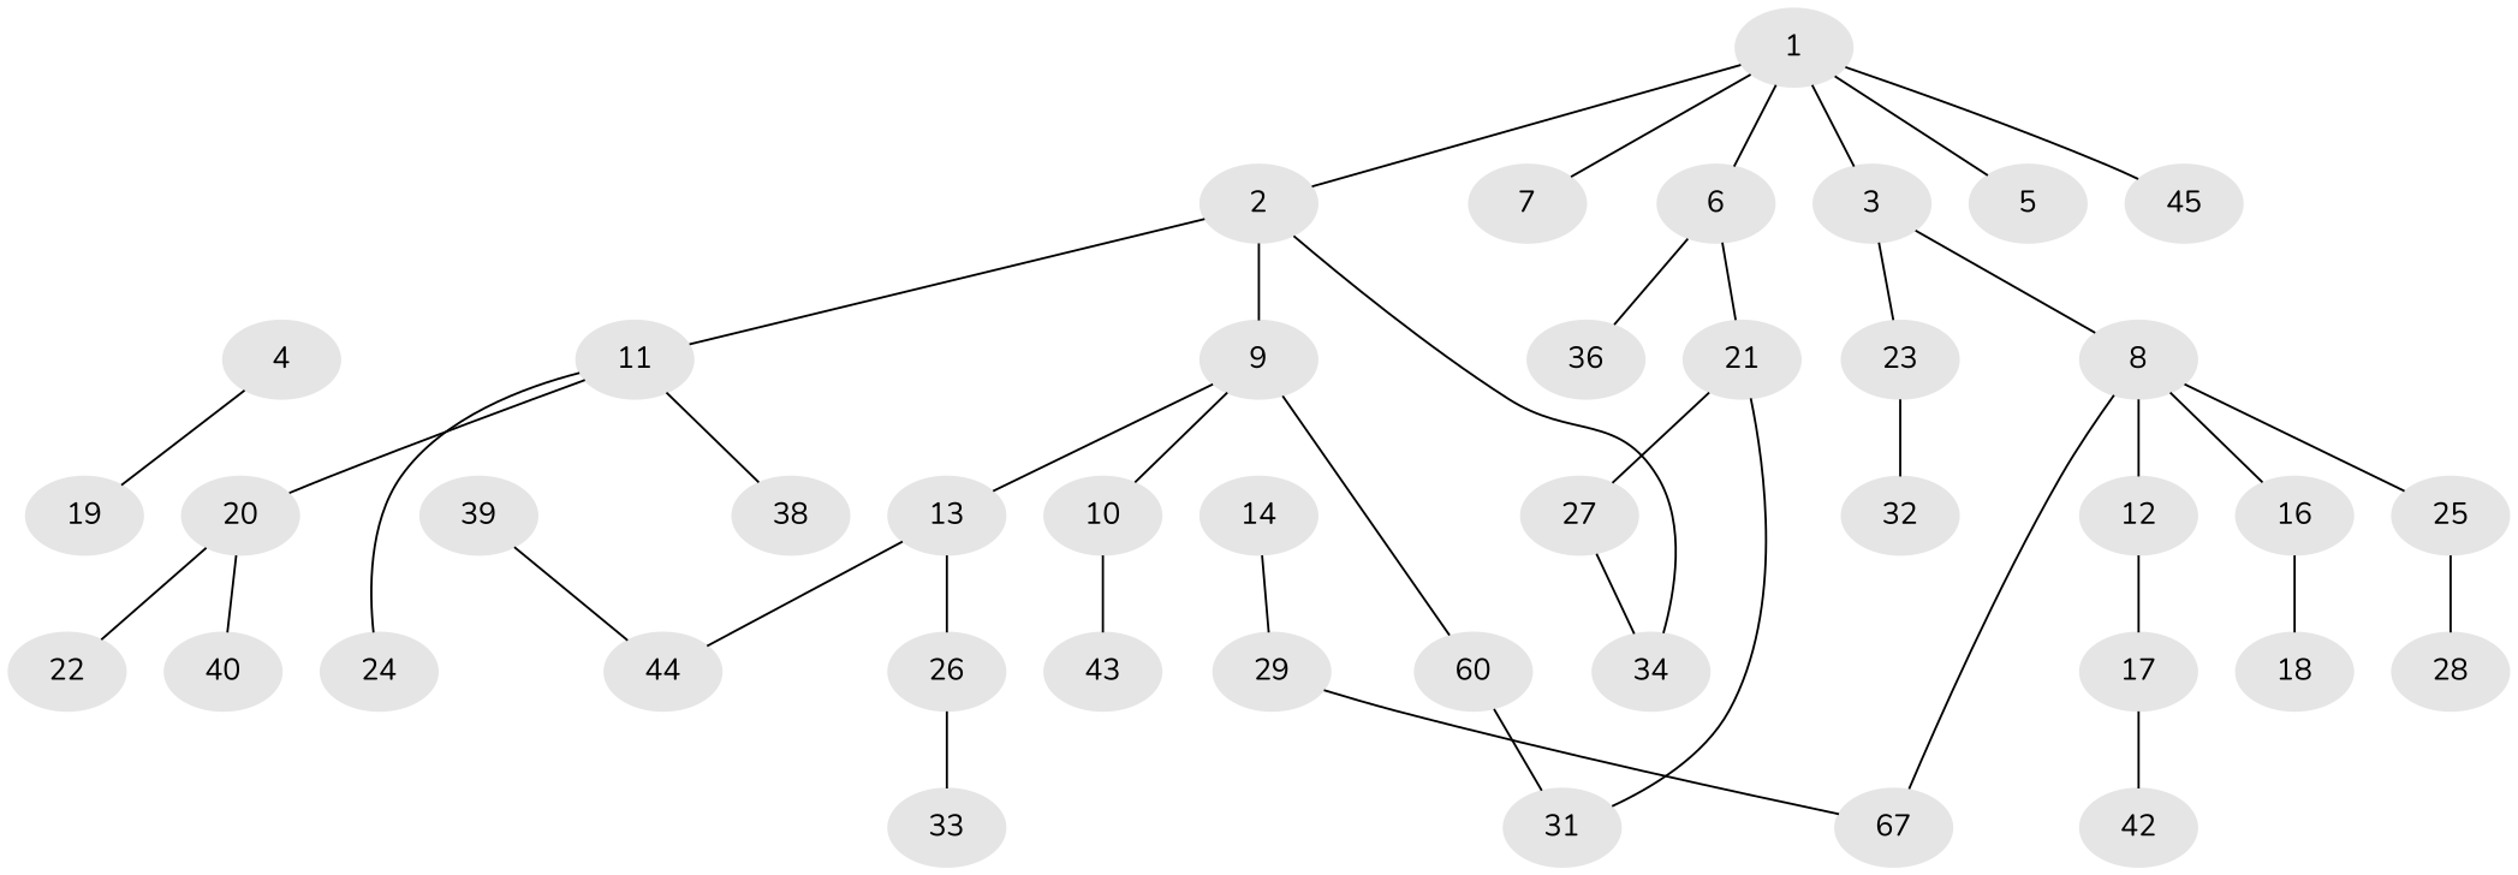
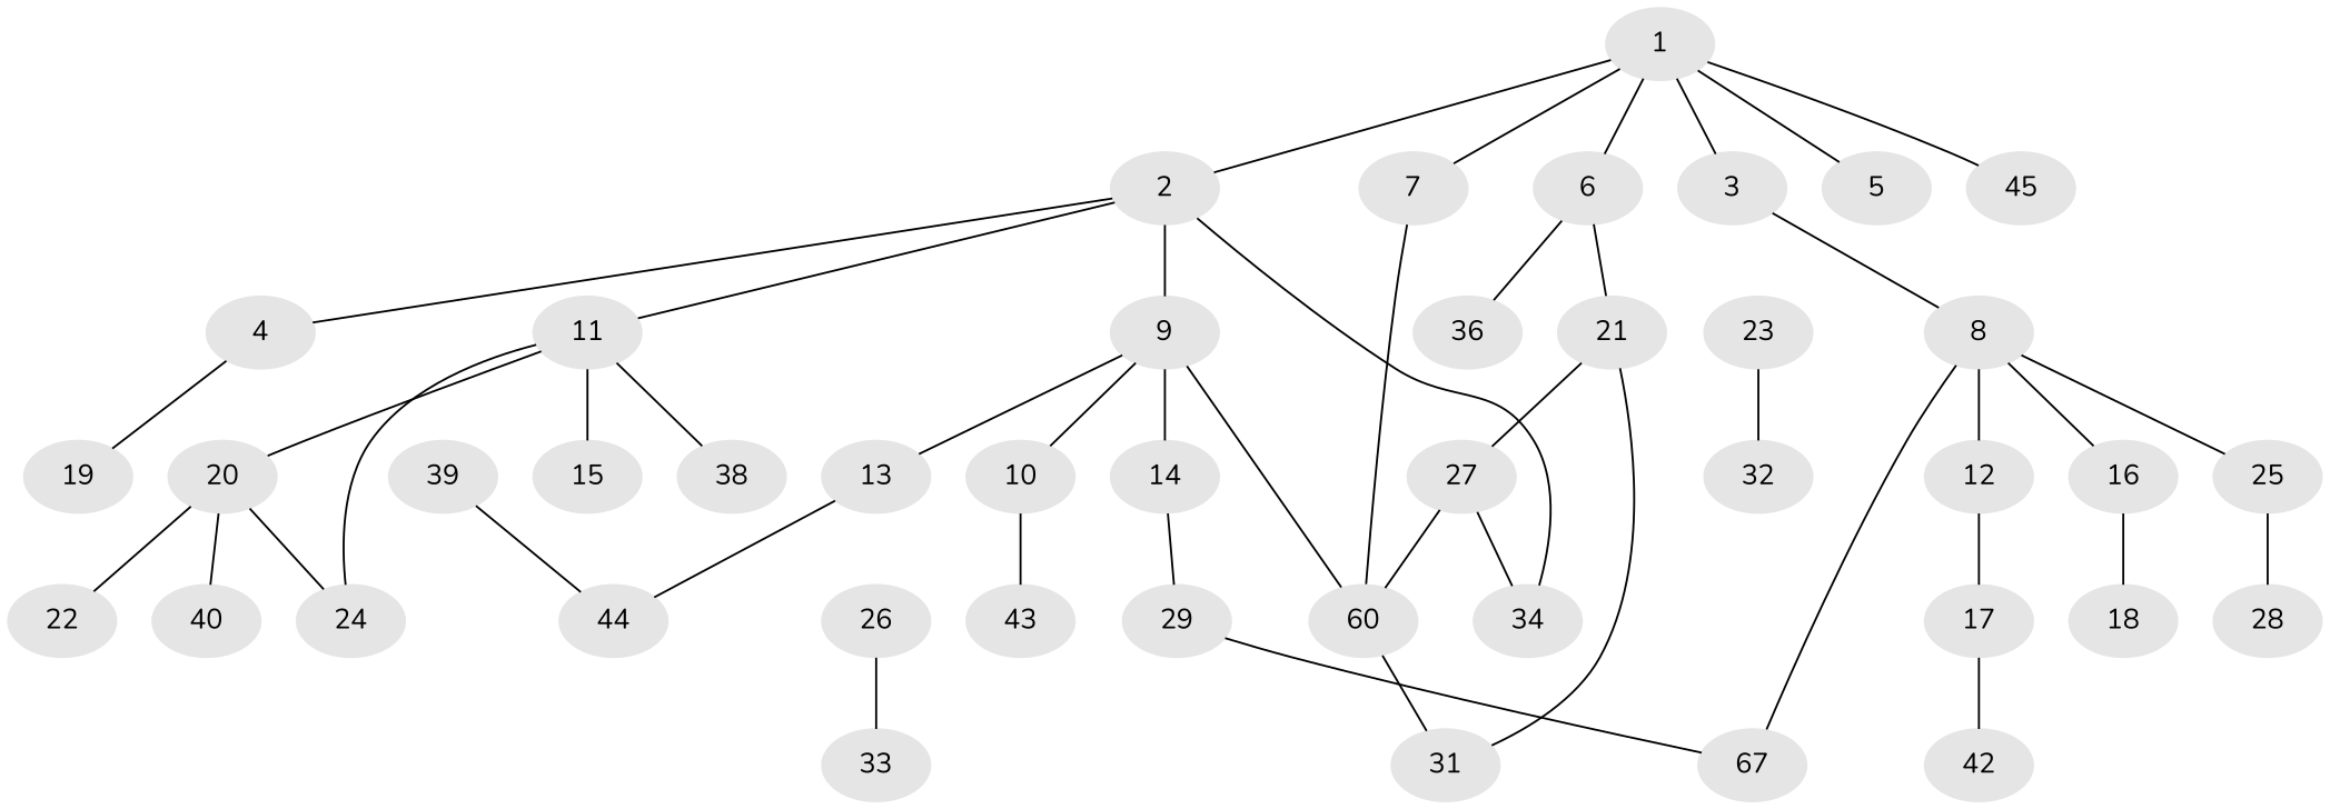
  graph {
    fontname=Nunito
    node [color=gray90 fontname=Nunito style=filled]
    edge [fontname=Nunito weight=1.0]
    1
    2
    3
    5
    6
    7
    45
    4
    9
    11
    34
    8
    23
    21
    36
    n16 [label=60]
    19
    10
    13
    14
+   15
    20
    24
    38
    12
    16
    25
    n28 [label=67]
    32
    27
    31
    17
    18
    28
    43
    26
    44
    29
    22
    40
    42
    33
    39
    1 -- 2
    1 -- 3
    1 -- 5
    1 -- 6
    1 -- 7
    1 -- 45
+   2 -- 4
    2 -- 9
    2 -- 11
    2 -- 34
    3 -- 8
-   3 -- 23
    6 -- 21
    6 -- 36
+   7 -- n16
    4 -- 19
    9 -- n16
    9 -- 10
    9 -- 13
+   9 -- 14 [weight=4.0]
+   11 -- 15
    11 -- 20
    11 -- 24
    11 -- 38
    8 -- 12 [weight=2.0]
    8 -- 16
    8 -- 25
    8 -- n28
    23 -- 32 [weight=3.0]
    21 -- 27
    21 -- 31
    n16 -- 31
    10 -- 43
-   13 -- 26
    13 -- 44
    14 -- 29
+   20 -- 24
    20 -- 22
    20 -- 40
    12 -- 17
    16 -- 18
    25 -- 28
    27 -- 34
+   27 -- n16
    17 -- 42
    26 -- 33 [weight=2.0]
    29 -- n28
    39 -- 44
  }
